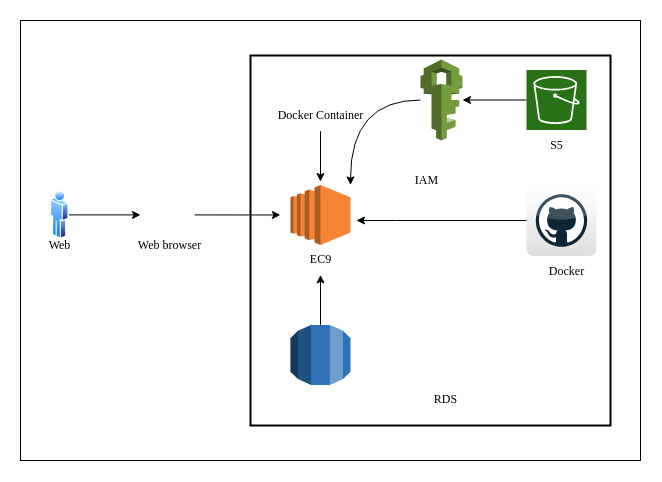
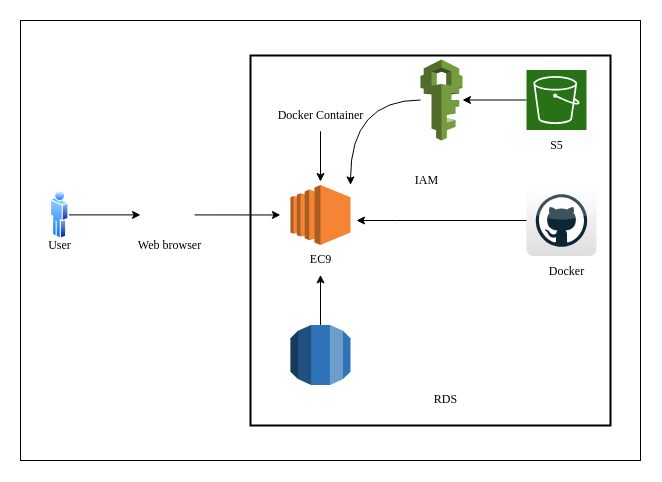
  <mxCell id="0" />
  <mxCell id="1" parent="0" />
  <mxCell id="2" value="" style="rounded=0;whiteSpace=wrap;html=1;" parent="1" vertex="1"><mxGeometry x="20" y="20" width="620" height="440" as="geometry" /></mxCell>
  <mxCell id="3" value="" style="outlineConnect=0;dashed=0;verticalLabelPosition=bottom;verticalAlign=top;align=center;html=1;shape=mxgraph.aws3.ec2;fillColor=#F58534;gradientColor=none;" parent="1" vertex="1"><mxGeometry x="290" y="184.4" width="60" height="60" as="geometry" /></mxCell>
  <mxCell id="4" style="edgeStyle=orthogonalEdgeStyle;curved=1;rounded=0;orthogonalLoop=1;jettySize=auto;html=1;fontFamily=Times New Roman;" parent="1" edge="1" target="3"><mxGeometry relative="1" as="geometry"><mxPoint x="420" y="99.503" as="sourcePoint" /><mxPoint x="220" y="184.37" as="targetPoint" /><Array as="points"><mxPoint x="350" y="100" /></Array></mxGeometry></mxCell>
  <mxCell id="5" value="" style="edgeStyle=orthogonalEdgeStyle;rounded=0;orthogonalLoop=1;jettySize=auto;html=1;" edge="1" parent="1" source="6" target="25"><mxGeometry relative="1" as="geometry" /></mxCell>
  <mxCell id="6" value="" style="sketch=0;points=[[0,0,0],[0.25,0,0],[0.5,0,0],[0.75,0,0],[1,0,0],[0,1,0],[0.25,1,0],[0.5,1,0],[0.75,1,0],[1,1,0],[0,0.25,0],[0,0.5,0],[0,0.75,0],[1,0.25,0],[1,0.5,0],[1,0.75,0]];outlineConnect=0;fontColor=#232F3E;gradientColor=none;gradientDirection=north;fillColor=#277116;strokeColor=#ffffff;dashed=0;verticalLabelPosition=bottom;verticalAlign=top;align=center;html=1;fontSize=12;fontStyle=0;aspect=fixed;shape=mxgraph.aws4.resourceIcon;resIcon=mxgraph.aws4.s3;labelBackgroundColor=default;labelBorderColor=none;fontFamily=Times New Roman;strokeWidth=2;" parent="1" vertex="1"><mxGeometry x="526" y="69.5" width="60" height="60" as="geometry" /></mxCell>
  <mxCell id="7" style="edgeStyle=orthogonalEdgeStyle;rounded=0;orthogonalLoop=1;jettySize=auto;html=1;fontFamily=Times New Roman;" parent="1" edge="1"><mxGeometry relative="1" as="geometry"><mxPoint x="541" y="220" as="sourcePoint" /><mxPoint x="356" y="220" as="targetPoint" /><Array as="points"><mxPoint x="396" y="220" /><mxPoint x="396" y="220" /></Array></mxGeometry></mxCell>
  <mxCell id="8" value="" style="dashed=0;outlineConnect=0;html=1;align=center;labelPosition=center;verticalLabelPosition=bottom;verticalAlign=top;shape=mxgraph.webicons.github;gradientColor=#DFDEDE;labelBackgroundColor=none;labelBorderColor=#FFFFFF;fontFamily=Times New Roman;" parent="1" vertex="1"><mxGeometry x="526" y="184.4" width="70" height="71.2" as="geometry" /></mxCell>
  <mxCell id="9" value="Docker" style="text;html=1;align=center;verticalAlign=middle;resizable=0;points=[];autosize=1;strokeColor=none;fillColor=none;fontFamily=Times New Roman;" parent="1" vertex="1"><mxGeometry x="536" y="255.6" width="60" height="30" as="geometry" /></mxCell>
  <mxCell id="10" style="edgeStyle=orthogonalEdgeStyle;rounded=0;orthogonalLoop=1;jettySize=auto;html=1;fontFamily=Times New Roman;" parent="1" source="11" target="13" edge="1"><mxGeometry relative="1" as="geometry" /></mxCell>
  <mxCell id="11" value="" style="outlineConnect=0;dashed=0;verticalLabelPosition=bottom;verticalAlign=top;align=center;html=1;shape=mxgraph.aws3.rds;fillColor=#2E73B8;gradientColor=none;labelBackgroundColor=none;labelBorderColor=#FFFFFF;fontFamily=Times New Roman;" parent="1" vertex="1"><mxGeometry x="290" y="324.4" width="60" height="60" as="geometry" /></mxCell>
  <mxCell id="12" value="RDS" style="text;html=1;align=center;verticalAlign=middle;resizable=0;points=[];autosize=1;strokeColor=none;fillColor=none;fontFamily=Times New Roman;" parent="1" vertex="1"><mxGeometry x="420" y="384.4" width="50" height="30" as="geometry" /></mxCell>
  <mxCell id="13" value="EC9" style="text;html=1;align=center;verticalAlign=middle;resizable=0;points=[];autosize=1;strokeColor=none;fillColor=none;fontFamily=Times New Roman;" parent="1" vertex="1"><mxGeometry x="300" y="244.4" width="40" height="30" as="geometry" /></mxCell>
  <mxCell id="14" value="" style="edgeStyle=orthogonalEdgeStyle;rounded=0;orthogonalLoop=1;jettySize=auto;html=1;fontFamily=Times New Roman;" parent="1" edge="1"><mxGeometry relative="1" as="geometry"><mxPoint x="320" y="141" as="sourcePoint" /><mxPoint x="320" y="181" as="targetPoint" /><Array as="points"><mxPoint x="320" y="131" /><mxPoint x="320" y="131" /></Array></mxGeometry></mxCell>
  <mxCell id="15" value="S5" style="text;html=1;align=center;verticalAlign=middle;resizable=0;points=[];autosize=1;strokeColor=none;fillColor=none;fontFamily=Times New Roman;" parent="1" vertex="1"><mxGeometry x="536" y="129.5" width="40" height="30" as="geometry" /></mxCell>
  <mxCell id="16" value="" style="rounded=0;whiteSpace=wrap;html=1;labelBackgroundColor=none;labelBorderColor=#FFFFFF;fontFamily=Times New Roman;fillColor=none;strokeWidth=2;" parent="1" vertex="1"><mxGeometry x="250" y="55" width="360" height="370" as="geometry" /></mxCell>
  <mxCell id="17" style="edgeStyle=none;rounded=0;orthogonalLoop=1;jettySize=auto;html=1;entryX=0.083;entryY=0.431;entryDx=0;entryDy=0;entryPerimeter=0;fontFamily=Times New Roman;" parent="1" source="18" target="16" edge="1"><mxGeometry relative="1" as="geometry" /></mxCell>
  <mxCell id="18" value="" style="shape=image;html=1;verticalAlign=top;verticalLabelPosition=bottom;labelBackgroundColor=#ffffff;imageAspect=0;aspect=fixed;image=https://cdn2.iconfinder.com/data/icons/whcompare-isometric-web-hosting-servers/50/web-browser-on-laptop-128.png;labelBorderColor=#FFFFFF;fontFamily=Times New Roman;fillColor=none;" parent="1" vertex="1"><mxGeometry x="140" y="187.4" width="54" height="54" as="geometry" /></mxCell>
  <mxCell id="19" style="edgeStyle=none;rounded=0;orthogonalLoop=1;jettySize=auto;html=1;fontFamily=Times New Roman;" parent="1" source="20" target="18" edge="1"><mxGeometry relative="1" as="geometry" /></mxCell>
  <mxCell id="20" value="" style="aspect=fixed;perimeter=ellipsePerimeter;html=1;align=center;shadow=0;dashed=0;spacingTop=3;image;image=img/lib/active_directory/user.svg;labelBackgroundColor=none;labelBorderColor=#FFFFFF;fontFamily=Times New Roman;fillColor=none;" parent="1" vertex="1"><mxGeometry x="50" y="189.4" width="18.5" height="50" as="geometry" /></mxCell>
- <mxCell id="21" value="Web" style="text;html=1;align=center;verticalAlign=middle;resizable=0;points=[];autosize=1;strokeColor=none;fillColor=none;fontFamily=Times New Roman;" parent="1" vertex="1"><mxGeometry x="34.25" y="230" width="50" height="30" as="geometry" /></mxCell>
+ <mxCell id="21" value="User" style="text;html=1;align=center;verticalAlign=middle;resizable=0;points=[];autosize=1;strokeColor=none;fillColor=none;fontFamily=Times New Roman;" parent="1" vertex="1"><mxGeometry x="34.25" y="230" width="50" height="30" as="geometry" /></mxCell>
  <mxCell id="22" value="Web browser" style="text;html=1;align=center;verticalAlign=middle;resizable=0;points=[];autosize=1;strokeColor=none;fillColor=none;fontFamily=Times New Roman;" parent="1" vertex="1"><mxGeometry x="124" y="230" width="90" height="30" as="geometry" /></mxCell>
  <mxCell id="23" value="Docker Container" style="text;html=1;align=center;verticalAlign=middle;resizable=0;points=[];autosize=1;strokeColor=none;fillColor=none;fontFamily=Times New Roman;" parent="1" vertex="1"><mxGeometry x="265" y="99.5" width="110" height="30" as="geometry" /></mxCell>
  <mxCell id="24" value="" style="shape=image;html=1;verticalAlign=top;verticalLabelPosition=bottom;labelBackgroundColor=#ffffff;imageAspect=0;aspect=fixed;image=https://cdn1.iconfinder.com/data/icons/unicons-line-vol-3/24/docker-128.png;labelBorderColor=#FFFFFF;strokeWidth=2;fontFamily=Times New Roman;fillColor=none;" parent="1" vertex="1"><mxGeometry x="290" y="50" width="68" height="68" as="geometry" /></mxCell>
  <mxCell id="25" value="" style="outlineConnect=0;dashed=0;verticalLabelPosition=bottom;verticalAlign=top;align=center;html=1;shape=mxgraph.aws3.iam;fillColor=#759C3E;gradientColor=none;" vertex="1" parent="1"><mxGeometry x="420" y="59" width="42" height="81" as="geometry" /></mxCell>
  <mxCell id="26" value="IAM" style="text;html=1;align=center;verticalAlign=middle;resizable=0;points=[];autosize=1;strokeColor=none;fillColor=none;fontFamily=Times New Roman;" vertex="1" parent="1"><mxGeometry x="401" y="165" width="50" height="30" as="geometry" /></mxCell>
